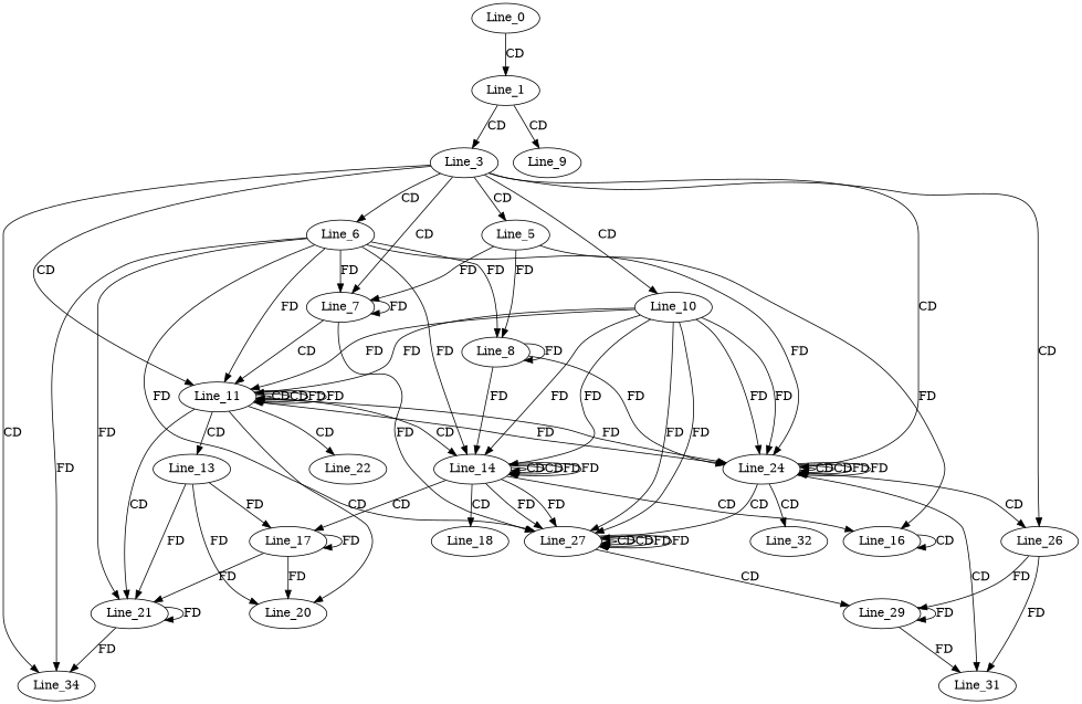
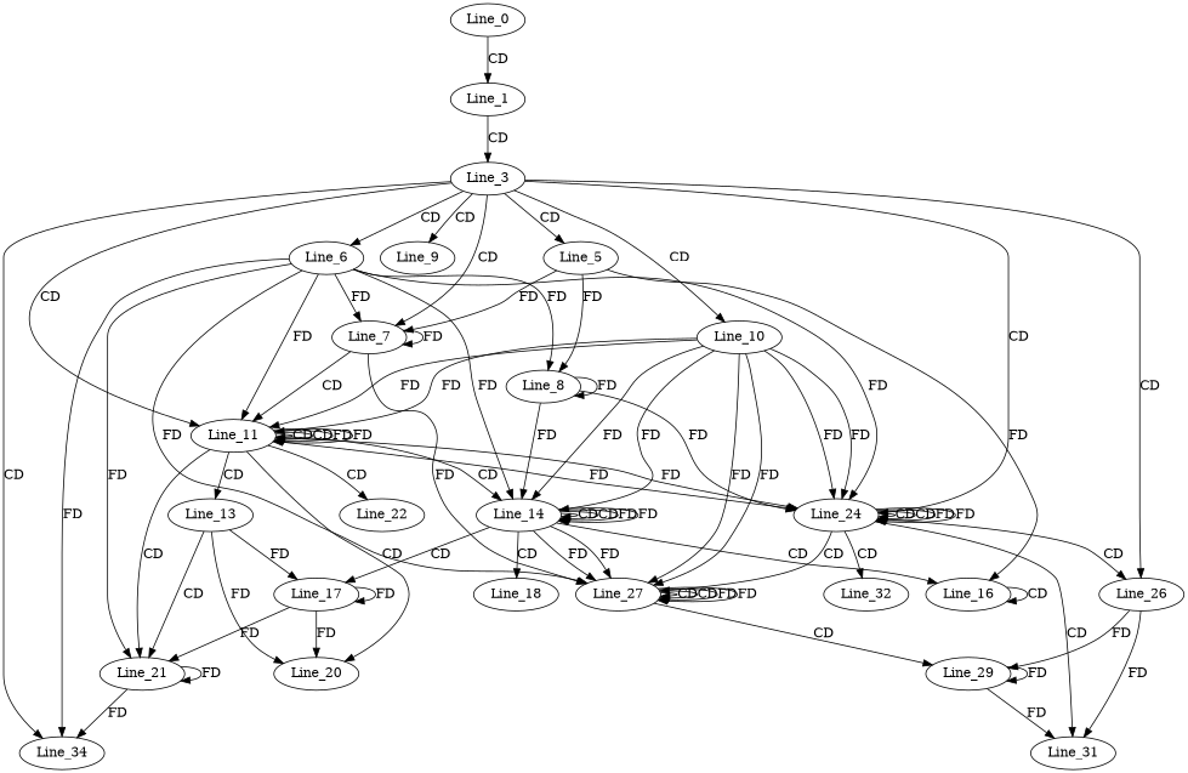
  digraph {
    Line_0
    Line_1
    Line_3
    Line_5
    Line_6
    Line_7
    Line_9
    Line_10
    Line_11
    Line_24
    Line_34
    Line_26
    Line_8
    Line_16
    Line_14
    Line_21
    Line_27
    Line_13
    Line_20
    Line_22
    Line_31
    Line_32
    Line_17
    Line_18
    Line_29
    Line_0 -> Line_1 [label=CD]
    Line_1 -> Line_3 [label=CD]
    Line_3 -> Line_5 [label=CD]
    Line_3 -> Line_6 [label=CD]
    Line_3 -> Line_7 [label=CD]
-   Line_1 -> Line_9 [label=CD]
+   Line_3 -> Line_9 [label=CD]
    Line_3 -> Line_10 [label=CD]
    Line_3 -> Line_11 [label=CD]
    Line_3 -> Line_24 [label=CD]
    Line_3 -> Line_34 [label=CD]
    Line_3 -> Line_26 [label=CD]
    Line_5 -> Line_7 [label=FD]
    Line_5 -> Line_8 [label=FD]
    Line_5 -> Line_16 [label=FD]
    Line_6 -> Line_7 [label=FD]
    Line_6 -> Line_11 [label=FD]
    Line_6 -> Line_24 [label=FD]
    Line_6 -> Line_34 [label=FD]
    Line_6 -> Line_8 [label=FD]
    Line_6 -> Line_14 [label=FD]
    Line_6 -> Line_21 [label=FD]
    Line_6 -> Line_27 [label=FD]
    Line_7 -> Line_7 [label=FD]
    Line_7 -> Line_11 [label=CD]
    Line_7 -> Line_27 [label=FD]
    Line_10 -> Line_11 [label=FD]
    Line_10 -> Line_11 [label=FD]
    Line_10 -> Line_24 [label=FD]
    Line_10 -> Line_24 [label=FD]
    Line_10 -> Line_14 [label=FD]
    Line_10 -> Line_14 [label=FD]
    Line_10 -> Line_27 [label=FD]
    Line_10 -> Line_27 [label=FD]
    Line_11 -> Line_11 [label=CD]
    Line_11 -> Line_11 [label=CD]
    Line_11 -> Line_11 [label=FD]
    Line_11 -> Line_11 [label=FD]
    Line_11 -> Line_24 [label=FD]
    Line_11 -> Line_24 [label=FD]
    Line_11 -> Line_14 [label=CD]
    Line_11 -> Line_21 [label=CD]
    Line_11 -> Line_13 [label=CD]
    Line_11 -> Line_20 [label=CD]
    Line_11 -> Line_22 [label=CD]
    Line_24 -> Line_24 [label=CD]
    Line_24 -> Line_24 [label=CD]
    Line_24 -> Line_24 [label=FD]
    Line_24 -> Line_24 [label=FD]
    Line_24 -> Line_26 [label=CD]
    Line_24 -> Line_27 [label=CD]
    Line_24 -> Line_31 [label=CD]
    Line_24 -> Line_32 [label=CD]
    Line_26 -> Line_31 [label=FD]
    Line_26 -> Line_29 [label=FD]
    Line_8 -> Line_24 [label=FD]
    Line_8 -> Line_8 [label=FD]
    Line_8 -> Line_14 [label=FD]
    Line_16 -> Line_16 [label=CD]
    Line_14 -> Line_16 [label=CD]
    Line_14 -> Line_14 [label=CD]
    Line_14 -> Line_14 [label=CD]
    Line_14 -> Line_14 [label=FD]
    Line_14 -> Line_14 [label=FD]
    Line_14 -> Line_27 [label=FD]
    Line_14 -> Line_27 [label=FD]
    Line_14 -> Line_17 [label=CD]
    Line_14 -> Line_18 [label=CD]
    Line_21 -> Line_34 [label=FD]
    Line_21 -> Line_21 [label=FD]
    Line_27 -> Line_27 [label=CD]
    Line_27 -> Line_27 [label=CD]
    Line_27 -> Line_27 [label=FD]
    Line_27 -> Line_27 [label=FD]
    Line_27 -> Line_29 [label=CD]
-   Line_13 -> Line_21 [label=FD]
+   Line_13 -> Line_21 [label=CD]
    Line_13 -> Line_20 [label=FD]
    Line_13 -> Line_17 [label=FD]
    Line_17 -> Line_21 [label=FD]
    Line_17 -> Line_20 [label=FD]
    Line_17 -> Line_17 [label=FD]
    Line_29 -> Line_31 [label=FD]
    Line_29 -> Line_29 [label=FD]
  }
